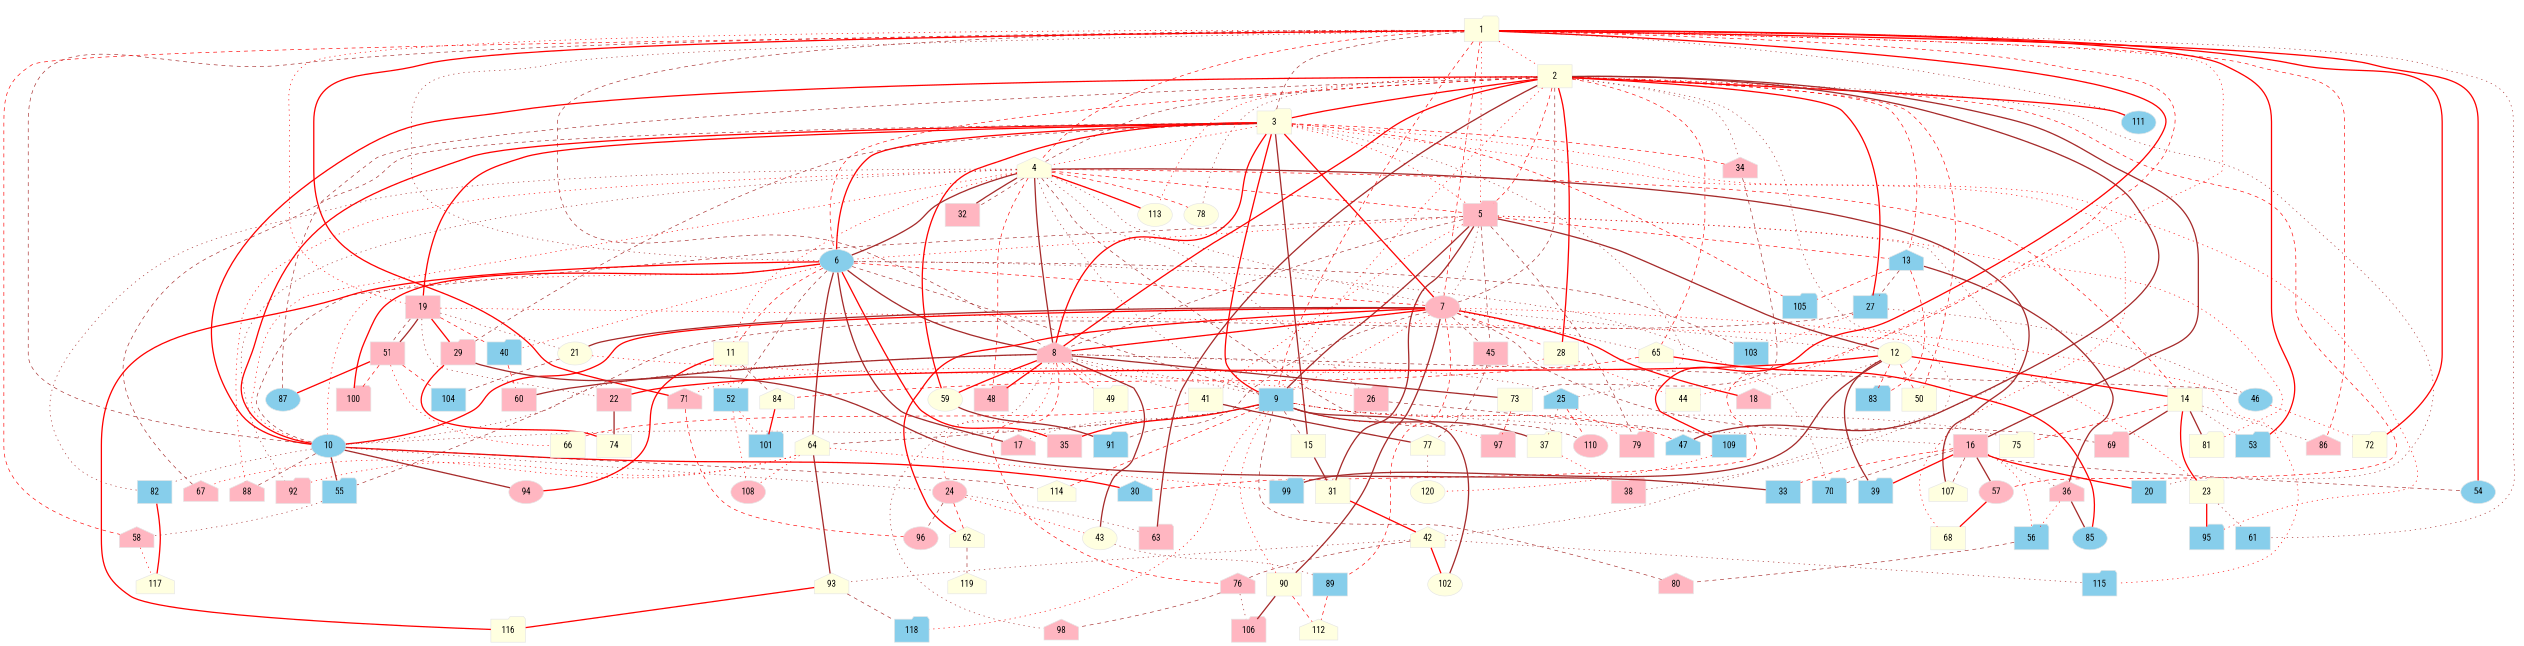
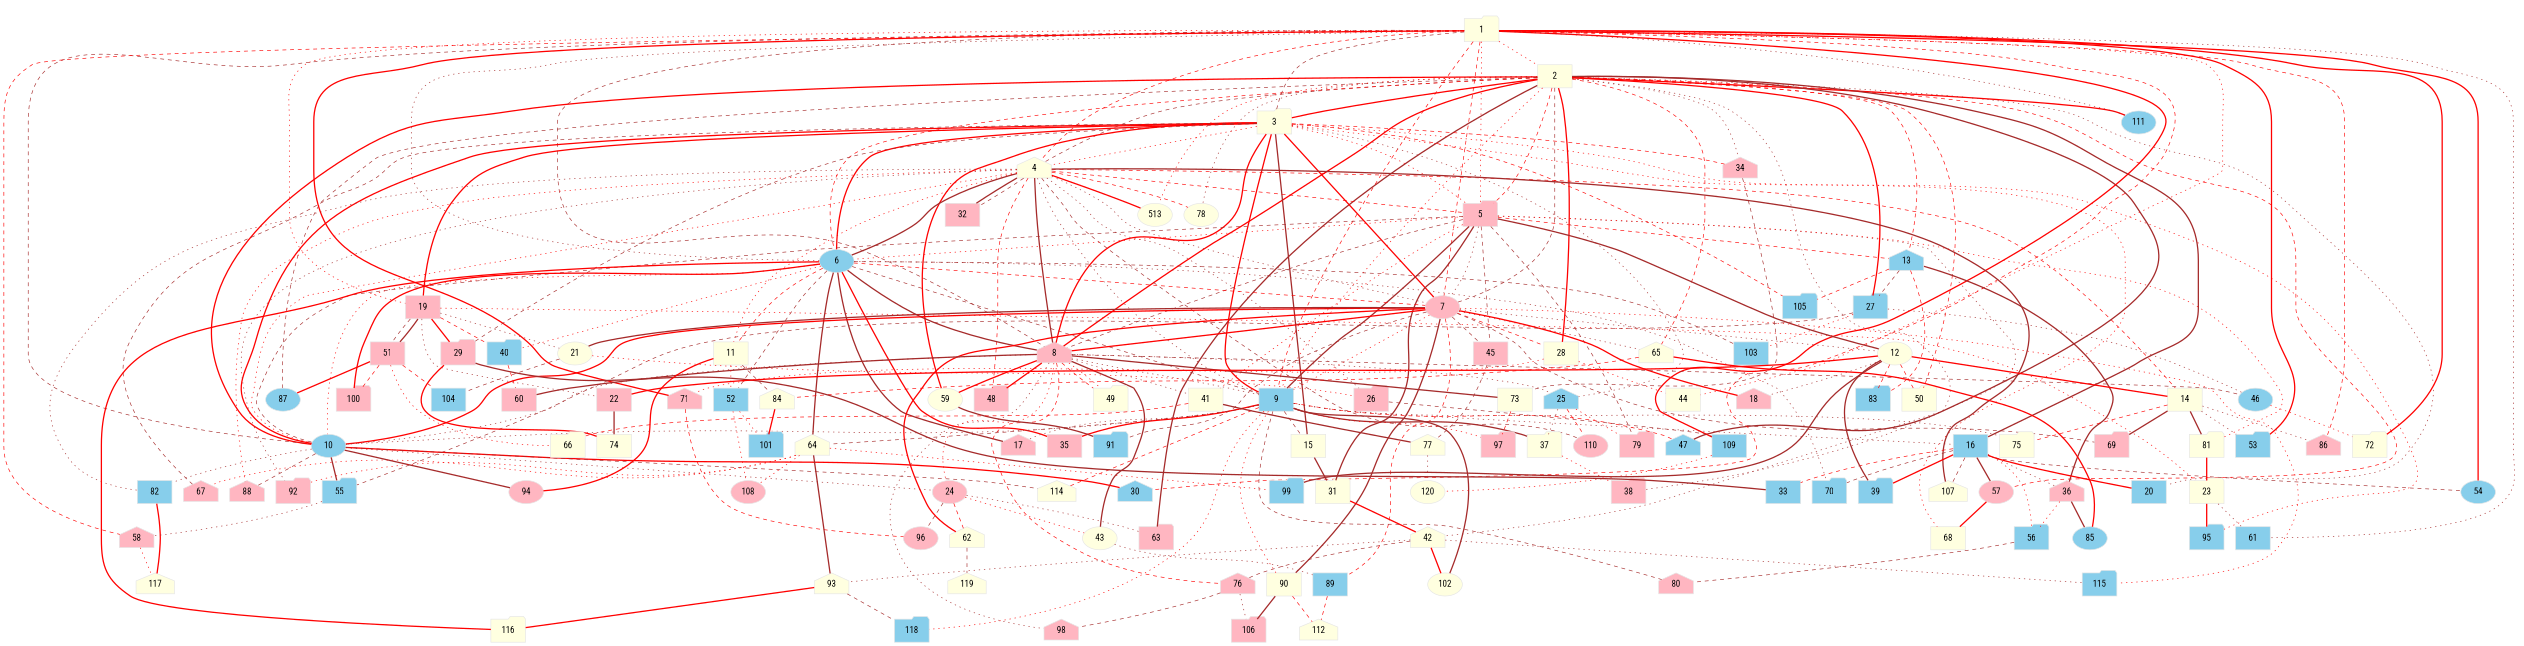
  graph {
    fontname="Roboto Condensed"
    node [color=gray90 fillcolor=lightyellow fontname="Roboto Condensed" shape=folder style=filled]
    edge [color=red fontname="Roboto Condensed" style=dotted]
    2 [shape=box]
    1
    3
    4 [shape=house]
    5 [fillcolor=lightpink]
    6 [fillcolor=skyblue shape=ellipse]
    7 [fillcolor=lightpink shape=ellipse]
    8 [fillcolor=lightpink shape=house]
    9 [fillcolor=skyblue shape=box]
    10 [fillcolor=skyblue shape=ellipse]
    19 [fillcolor=lightpink shape=box]
    30 [fillcolor=skyblue shape=house]
    44 [shape=box]
    53 [fillcolor=skyblue]
    54 [fillcolor=skyblue shape=ellipse]
    58 [fillcolor=lightpink shape=house]
    61 [fillcolor=skyblue shape=box]
    71 [fillcolor=lightpink shape=house]
    72
    86 [fillcolor=lightpink shape=house]
    109 [fillcolor=skyblue shape=box]
    111 [fillcolor=skyblue shape=ellipse]
    13 [fillcolor=skyblue shape=house]
-   16 [fillcolor=lightpink shape=box]
+   16 [fillcolor=skyblue shape=box]
    20 [fillcolor=skyblue shape=box]
    27 [fillcolor=skyblue]
    28 [shape=box]
    34 [fillcolor=lightpink shape=house]
    42 [shape=house]
    47 [fillcolor=skyblue shape=house]
    50
    57 [fillcolor=lightpink shape=ellipse]
    63 [fillcolor=lightpink]
    65 [shape=house]
    78 [shape=ellipse]
    87 [fillcolor=skyblue shape=ellipse]
-   113 [shape=ellipse]
+   113 [shape=ellipse label=513]
    15 [shape=box]
    25 [fillcolor=skyblue shape=house]
    29 [fillcolor=lightpink]
    59 [shape=ellipse]
    67 [fillcolor=lightpink shape=house]
    68 [shape=box]
    95 [fillcolor=skyblue]
    105 [fillcolor=skyblue]
    11 [shape=box]
    14 [shape=box]
    26 [fillcolor=lightpink]
    32 [fillcolor=lightpink shape=box]
    48 [fillcolor=lightpink]
    82 [fillcolor=skyblue shape=box]
    88 [fillcolor=lightpink shape=house]
    92 [fillcolor=lightpink]
    107 [shape=house]
    110 [fillcolor=lightpink shape=ellipse]
    12 [shape=ellipse]
    31
    38 [fillcolor=lightpink]
    41 [shape=box]
    45 [fillcolor=lightpink shape=box]
    79 [fillcolor=lightpink]
    81
    17 [fillcolor=lightpink shape=house]
    35 [fillcolor=lightpink shape=box]
    40 [fillcolor=skyblue]
    52 [fillcolor=skyblue shape=box]
    64 [shape=house]
    70 [fillcolor=skyblue]
    100 [fillcolor=lightpink]
    103 [fillcolor=skyblue shape=box]
    116
    18 [fillcolor=lightpink shape=house]
    21 [shape=ellipse]
    62 [shape=house]
    69 [fillcolor=lightpink]
    89 [fillcolor=skyblue shape=box]
    90 [shape=box]
    91 [fillcolor=skyblue]
    115 [fillcolor=skyblue]
    24 [fillcolor=lightpink shape=ellipse]
    43 [shape=ellipse]
    46 [fillcolor=skyblue shape=ellipse]
    49
    60 [fillcolor=lightpink shape=box]
    73 [shape=box]
    76 [fillcolor=lightpink shape=house]
    98 [fillcolor=lightpink shape=house]
    37
    75
    80 [fillcolor=lightpink shape=house]
    97 [fillcolor=lightpink]
    102 [shape=ellipse]
    114 [shape=house]
    118 [fillcolor=skyblue]
    55 [fillcolor=skyblue]
    94 [fillcolor=lightpink shape=ellipse]
    22 [fillcolor=lightpink shape=box]
    23
    51 [fillcolor=lightpink shape=box]
    117 [shape=house]
    96 [fillcolor=lightpink shape=ellipse]
    120 [shape=ellipse]
    83 [fillcolor=skyblue]
    36 [fillcolor=lightpink shape=house]
    39 [fillcolor=skyblue]
    33 [fillcolor=skyblue shape=box]
    56 [fillcolor=skyblue]
    93 [shape=house]
    84 [shape=house]
    85 [fillcolor=skyblue shape=ellipse]
    74 [shape=box]
    99 [fillcolor=skyblue]
    66
    77 [shape=house]
    101 [fillcolor=skyblue]
    108 [fillcolor=lightpink shape=ellipse]
    104 [fillcolor=skyblue shape=box]
    119 [shape=house]
    112 [shape=house]
    106 [fillcolor=lightpink]
    2 -- 3 [style=bold]
    2 -- 4 [color=brown style=dashed]
    2 -- 5 [style=dashed]
    2 -- 6 [style=dashed]
    2 -- 7 [color=brown style=dashed]
    2 -- 8 [style=bold]
    2 -- 9
    2 -- 10 [style=bold]
    2 -- 111 [style=bold]
    2 -- 13 [style=dashed]
    2 -- 16 [color=brown style=bold]
    2 -- 20 [color=brown]
    2 -- 27 [style=bold]
    2 -- 28 [style=bold]
    2 -- 34 [color=brown]
    2 -- 42 [color=brown]
    2 -- 47 [color=brown style=bold]
    2 -- 50 [style=dashed]
    2 -- 57 [style=dashed]
    2 -- 63 [color=brown style=bold]
    2 -- 65 [style=dashed]
    2 -- 78 [color=brown]
    2 -- 87 [color=brown style=dashed]
    2 -- 113
    1 -- 2
    1 -- 3 [color=brown style=dashed]
    1 -- 4 [style=dashed]
    1 -- 5
    1 -- 6 [color=brown]
    1 -- 7 [style=dashed]
    1 -- 8 [color=brown style=dashed]
    1 -- 9 [style=dashed]
    1 -- 10 [color=brown style=dashed]
    1 -- 19
    1 -- 30 [style=dashed]
    1 -- 44
    1 -- 53 [style=bold]
    1 -- 54 [style=bold]
    1 -- 58 [style=dashed]
    1 -- 61 [color=brown]
    1 -- 71 [style=bold]
    1 -- 72 [style=bold]
    1 -- 86 [style=dashed]
    1 -- 109 [style=bold]
    1 -- 111 [color=brown]
    3 -- 4
    3 -- 5
    3 -- 6 [style=bold]
    3 -- 7 [style=bold]
    3 -- 8 [style=bold]
    3 -- 9 [style=bold]
    3 -- 10 [style=bold]
    3 -- 19 [style=bold]
    3 -- 34 [style=dashed]
    3 -- 15 [color=brown style=bold]
    3 -- 25 [color=brown]
    3 -- 29 [color=brown style=dashed]
    3 -- 59 [style=bold]
    3 -- 67 [color=brown style=dashed]
    3 -- 68
    3 -- 95
    3 -- 105 [style=dashed]
    4 -- 5 [style=dashed]
    4 -- 6 [color=brown style=bold]
    4 -- 7 [color=brown]
    4 -- 8 [color=brown style=bold]
    4 -- 9 [color=brown]
    4 -- 10
    4 -- 78 [style=dashed]
    4 -- 113 [style=bold]
    4 -- 11
    4 -- 14 [style=dashed]
    4 -- 26 [color=brown]
    4 -- 32 [color=brown style=bold]
    4 -- 32 [color=brown style=dashed]
    4 -- 48 [style=dashed]
    4 -- 82 [color=brown]
    4 -- 88
    4 -- 92 [color=brown]
    4 -- 107 [color=brown style=bold]
    4 -- 110 [color=brown style=dashed]
    5 -- 6
    5 -- 7 [color=brown]
    5 -- 8 [color=brown style=dashed]
    5 -- 9 [color=brown style=bold]
    5 -- 10 [color=brown style=dashed]
    5 -- 13 [style=dashed]
    5 -- 12 [color=brown style=bold]
    5 -- 31 [color=brown style=bold]
    5 -- 38 [color=brown]
    5 -- 41
    5 -- 45 [color=brown style=dashed]
    5 -- 79 [color=brown style=dashed]
    5 -- 81
    6 -- 7 [style=dashed]
    6 -- 8 [color=brown style=bold]
    6 -- 9 [color=brown style=dashed]
    6 -- 10
    6 -- 11 [style=dashed]
    6 -- 17 [color=brown style=bold]
    6 -- 35 [style=bold]
    6 -- 40
    6 -- 52 [color=brown style=dashed]
    6 -- 64 [color=brown style=bold]
    6 -- 70 [color=brown]
    6 -- 100 [style=bold]
    6 -- 103 [color=brown style=dashed]
    6 -- 116 [style=bold]
    7 -- 8 [style=bold]
    7 -- 9
    7 -- 10 [style=bold]
    7 -- 28 [style=dashed]
    7 -- 65 [color=brown]
    7 -- 12 [color=brown]
    7 -- 45 [color=brown style=dashed]
    7 -- 18 [style=bold]
    7 -- 21 [color=brown style=bold]
    7 -- 62 [style=bold]
    7 -- 69 [color=brown style=dashed]
    7 -- 89 [style=dashed]
    7 -- 90 [color=brown style=bold]
    7 -- 91 [color=brown style=dashed]
    7 -- 115
    8 -- 9 [color=brown]
    8 -- 10 [color=brown]
    8 -- 25 [color=brown]
    8 -- 59 [style=bold]
    8 -- 48 [style=bold]
    8 -- 41 [color=brown]
    8 -- 24
    8 -- 43 [color=brown style=bold]
    8 -- 46 [color=brown style=dashed]
    8 -- 49 [style=dashed]
    8 -- 49
    8 -- 60 [color=brown style=bold]
    8 -- 73 [color=brown style=bold]
    8 -- 76 [style=dashed]
    8 -- 98 [color=brown]
    9 -- 10 [color=brown]
    9 -- 16 [color=brown]
    9 -- 47 [style=dashed]
    9 -- 15 [color=brown style=dashed]
    9 -- 17 [color=brown]
    9 -- 35 [style=bold]
    9 -- 64 [color=brown style=dashed]
    9 -- 90
    9 -- 37 [color=brown style=bold]
    9 -- 75 [color=brown]
    9 -- 80 [color=brown style=dashed]
    9 -- 97
    9 -- 102 [color=brown style=bold]
    9 -- 114 [style=dashed]
    9 -- 118
    10 -- 30 [style=bold]
    10 -- 82 [color=brown]
    10 -- 88 [color=brown style=dashed]
    10 -- 24 [color=brown]
    10 -- 114 [color=brown style=dashed]
    10 -- 55 [color=brown style=bold]
    10 -- 94 [color=brown style=bold]
    19 -- 29 [style=bold]
    19 -- 40 [style=dashed]
    19 -- 21 [color=brown]
    19 -- 22 [color=brown]
    19 -- 23
    19 -- 51 [color=brown style=dashed]
    19 -- 51 [color=brown style=bold]
    58 -- 117
    71 -- 96 [style=dashed]
    109 -- 120
    13 -- 27 [color=brown style=dashed]
    13 -- 105 [style=dashed]
    13 -- 83 [style=dashed]
    13 -- 36 [color=brown style=bold]
    16 -- 54 [color=brown style=dashed]
    16 -- 20 [style=bold]
    16 -- 57 [color=brown style=bold]
    16 -- 107 [color=brown style=dashed]
    16 -- 70 [color=brown style=dashed]
    16 -- 36 [color=brown]
    16 -- 39 [style=bold]
    16 -- 33 [style=dashed]
    16 -- 56
    27 -- 103
    27 -- 46 [color=brown]
    27 -- 55 [color=brown style=dashed]
    28 -- 44
    28 -- 71
    34 -- 73 [color=brown style=dashed]
    42 -- 115 [color=brown]
    42 -- 76 [color=brown style=dashed]
    42 -- 102 [style=bold]
    42 -- 93 [color=brown]
    57 -- 68 [style=bold]
    65 -- 84 [style=dashed]
    65 -- 85 [style=bold]
    15 -- 31 [color=brown style=bold]
    25 -- 110 [style=dashed]
    25 -- 79
    25 -- 37 [color=brown]
    29 -- 33 [color=brown style=bold]
    29 -- 74 [style=bold]
    59 -- 91 [color=brown style=bold]
    11 -- 52
    11 -- 94 [style=bold]
    11 -- 84 [color=brown style=dashed]
    14 -- 53 [color=brown]
    14 -- 86 [color=brown]
    14 -- 81 [color=brown style=bold]
    14 -- 69 [color=brown style=bold]
    14 -- 75 [style=dashed]
-   14 -- 23 [style=bold]
+   81 -- 23 [style=bold]
    26 -- 109 [color=brown style=dashed]
    82 -- 117 [style=bold]
    12 -- 50 [style=dashed]
    12 -- 14 [style=bold]
    12 -- 18 [color=brown]
    12 -- 22 [style=bold]
    12 -- 83 [style=dashed]
    12 -- 39 [color=brown style=bold]
    12 -- 99 [color=brown style=bold]
    31 -- 42 [style=bold]
    41 -- 66 [style=dashed]
    41 -- 77 [color=brown style=bold]
    45 -- 77 [color=brown style=dashed]
    40 -- 60 [style=dashed]
    52 -- 101
    52 -- 108
    64 -- 67
    64 -- 92
    64 -- 93 [color=brown style=bold]
    64 -- 99
    64 -- 108
    21 -- 26
    21 -- 104 [color=brown style=dashed]
    62 -- 119 [color=brown style=dashed]
    89 -- 112 [style=dashed]
    90 -- 112 [style=dashed]
    90 -- 106 [color=brown style=bold]
    24 -- 63 [color=brown]
    24 -- 62 [style=dashed]
    24 -- 43
    24 -- 96 [color=brown style=dashed]
    43 -- 89 [color=brown]
    46 -- 72
    73 -- 97 [style=dashed]
    76 -- 98 [color=brown style=dashed]
    76 -- 106 [color=brown]
    37 -- 38
    55 -- 58 [color=brown]
    22 -- 74 [color=brown style=bold]
    23 -- 61 [color=brown]
    23 -- 95 [style=bold]
    51 -- 87 [style=bold]
    51 -- 100 [style=dashed]
    51 -- 66
    51 -- 104 [style=dashed]
    36 -- 56
    36 -- 85 [color=brown style=bold]
    56 -- 80 [color=brown style=dashed]
    93 -- 116 [style=bold]
    93 -- 118 [color=brown style=dashed]
    84 -- 101 [style=bold]
    77 -- 120 [color=brown]
  }
